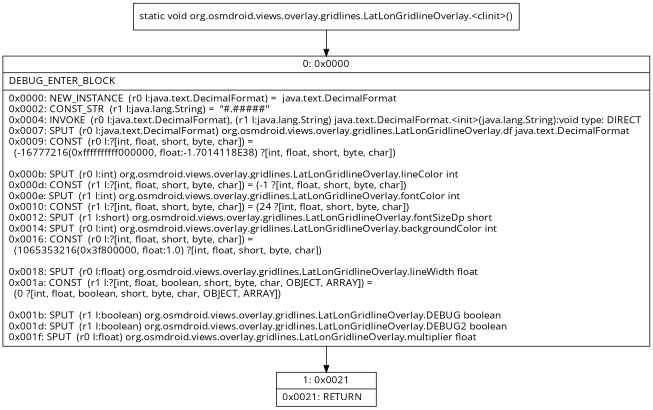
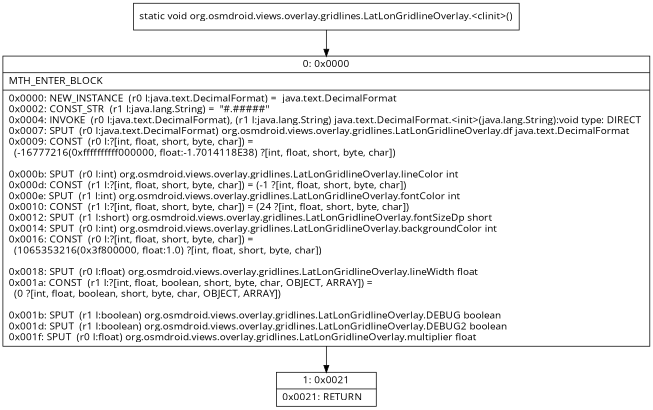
  digraph {
    fontname="Open Sans"
    node [shape=record fontname="Open Sans"]
    edge [fontname="Open Sans"]
-   n1 [label="{0\:\ 0x0000|DEBUG_ENTER_BLOCK\l|0x0000: NEW_INSTANCE  (r0 I:java.text.DecimalFormat) =  java.text.DecimalFormat \l0x0002: CONST_STR  (r1 I:java.lang.String) =  \"#.#####\" \l0x0004: INVOKE  (r0 I:java.text.DecimalFormat), (r1 I:java.lang.String) java.text.DecimalFormat.\<init\>(java.lang.String):void type: DIRECT \l0x0007: SPUT  (r0 I:java.text.DecimalFormat) org.osmdroid.views.overlay.gridlines.LatLonGridlineOverlay.df java.text.DecimalFormat \l0x0009: CONST  (r0 I:?[int, float, short, byte, char]) = \l  (\-16777216(0xffffffffff000000, float:\-1.7014118E38) ?[int, float, short, byte, char])\l \l0x000b: SPUT  (r0 I:int) org.osmdroid.views.overlay.gridlines.LatLonGridlineOverlay.lineColor int \l0x000d: CONST  (r1 I:?[int, float, short, byte, char]) = (\-1 ?[int, float, short, byte, char]) \l0x000e: SPUT  (r1 I:int) org.osmdroid.views.overlay.gridlines.LatLonGridlineOverlay.fontColor int \l0x0010: CONST  (r1 I:?[int, float, short, byte, char]) = (24 ?[int, float, short, byte, char]) \l0x0012: SPUT  (r1 I:short) org.osmdroid.views.overlay.gridlines.LatLonGridlineOverlay.fontSizeDp short \l0x0014: SPUT  (r0 I:int) org.osmdroid.views.overlay.gridlines.LatLonGridlineOverlay.backgroundColor int \l0x0016: CONST  (r0 I:?[int, float, short, byte, char]) = \l  (1065353216(0x3f800000, float:1.0) ?[int, float, short, byte, char])\l \l0x0018: SPUT  (r0 I:float) org.osmdroid.views.overlay.gridlines.LatLonGridlineOverlay.lineWidth float \l0x001a: CONST  (r1 I:?[int, float, boolean, short, byte, char, OBJECT, ARRAY]) = \l  (0 ?[int, float, boolean, short, byte, char, OBJECT, ARRAY])\l \l0x001b: SPUT  (r1 I:boolean) org.osmdroid.views.overlay.gridlines.LatLonGridlineOverlay.DEBUG boolean \l0x001d: SPUT  (r1 I:boolean) org.osmdroid.views.overlay.gridlines.LatLonGridlineOverlay.DEBUG2 boolean \l0x001f: SPUT  (r0 I:float) org.osmdroid.views.overlay.gridlines.LatLonGridlineOverlay.multiplier float \l}"]
+   n1 [label="{0\:\ 0x0000|MTH_ENTER_BLOCK\l|0x0000: NEW_INSTANCE  (r0 I:java.text.DecimalFormat) =  java.text.DecimalFormat \l0x0002: CONST_STR  (r1 I:java.lang.String) =  \"#.#####\" \l0x0004: INVOKE  (r0 I:java.text.DecimalFormat), (r1 I:java.lang.String) java.text.DecimalFormat.\<init\>(java.lang.String):void type: DIRECT \l0x0007: SPUT  (r0 I:java.text.DecimalFormat) org.osmdroid.views.overlay.gridlines.LatLonGridlineOverlay.df java.text.DecimalFormat \l0x0009: CONST  (r0 I:?[int, float, short, byte, char]) = \l  (\-16777216(0xffffffffff000000, float:\-1.7014118E38) ?[int, float, short, byte, char])\l \l0x000b: SPUT  (r0 I:int) org.osmdroid.views.overlay.gridlines.LatLonGridlineOverlay.lineColor int \l0x000d: CONST  (r1 I:?[int, float, short, byte, char]) = (\-1 ?[int, float, short, byte, char]) \l0x000e: SPUT  (r1 I:int) org.osmdroid.views.overlay.gridlines.LatLonGridlineOverlay.fontColor int \l0x0010: CONST  (r1 I:?[int, float, short, byte, char]) = (24 ?[int, float, short, byte, char]) \l0x0012: SPUT  (r1 I:short) org.osmdroid.views.overlay.gridlines.LatLonGridlineOverlay.fontSizeDp short \l0x0014: SPUT  (r0 I:int) org.osmdroid.views.overlay.gridlines.LatLonGridlineOverlay.backgroundColor int \l0x0016: CONST  (r0 I:?[int, float, short, byte, char]) = \l  (1065353216(0x3f800000, float:1.0) ?[int, float, short, byte, char])\l \l0x0018: SPUT  (r0 I:float) org.osmdroid.views.overlay.gridlines.LatLonGridlineOverlay.lineWidth float \l0x001a: CONST  (r1 I:?[int, float, boolean, short, byte, char, OBJECT, ARRAY]) = \l  (0 ?[int, float, boolean, short, byte, char, OBJECT, ARRAY])\l \l0x001b: SPUT  (r1 I:boolean) org.osmdroid.views.overlay.gridlines.LatLonGridlineOverlay.DEBUG boolean \l0x001d: SPUT  (r1 I:boolean) org.osmdroid.views.overlay.gridlines.LatLonGridlineOverlay.DEBUG2 boolean \l0x001f: SPUT  (r0 I:float) org.osmdroid.views.overlay.gridlines.LatLonGridlineOverlay.multiplier float \l}"]
    n2 [label="{1\:\ 0x0021|0x0021: RETURN   \l}"]
    n3 [label="{static void org.osmdroid.views.overlay.gridlines.LatLonGridlineOverlay.\<clinit\>() }"]
    n1 -> n2
    n3 -> n1
  }
